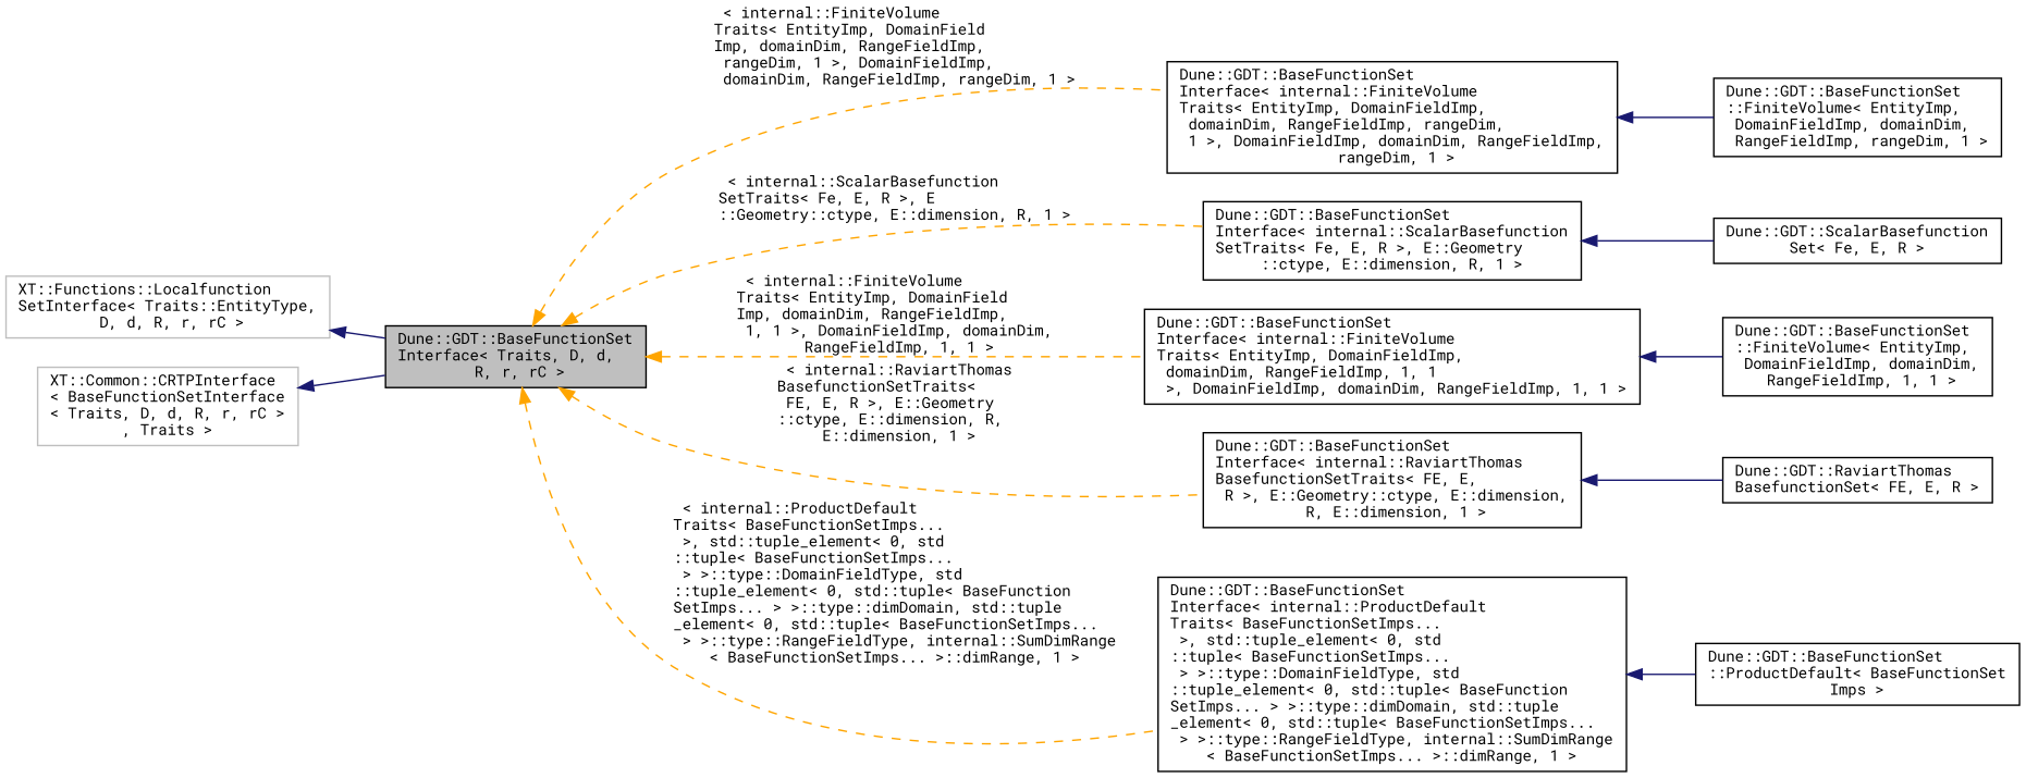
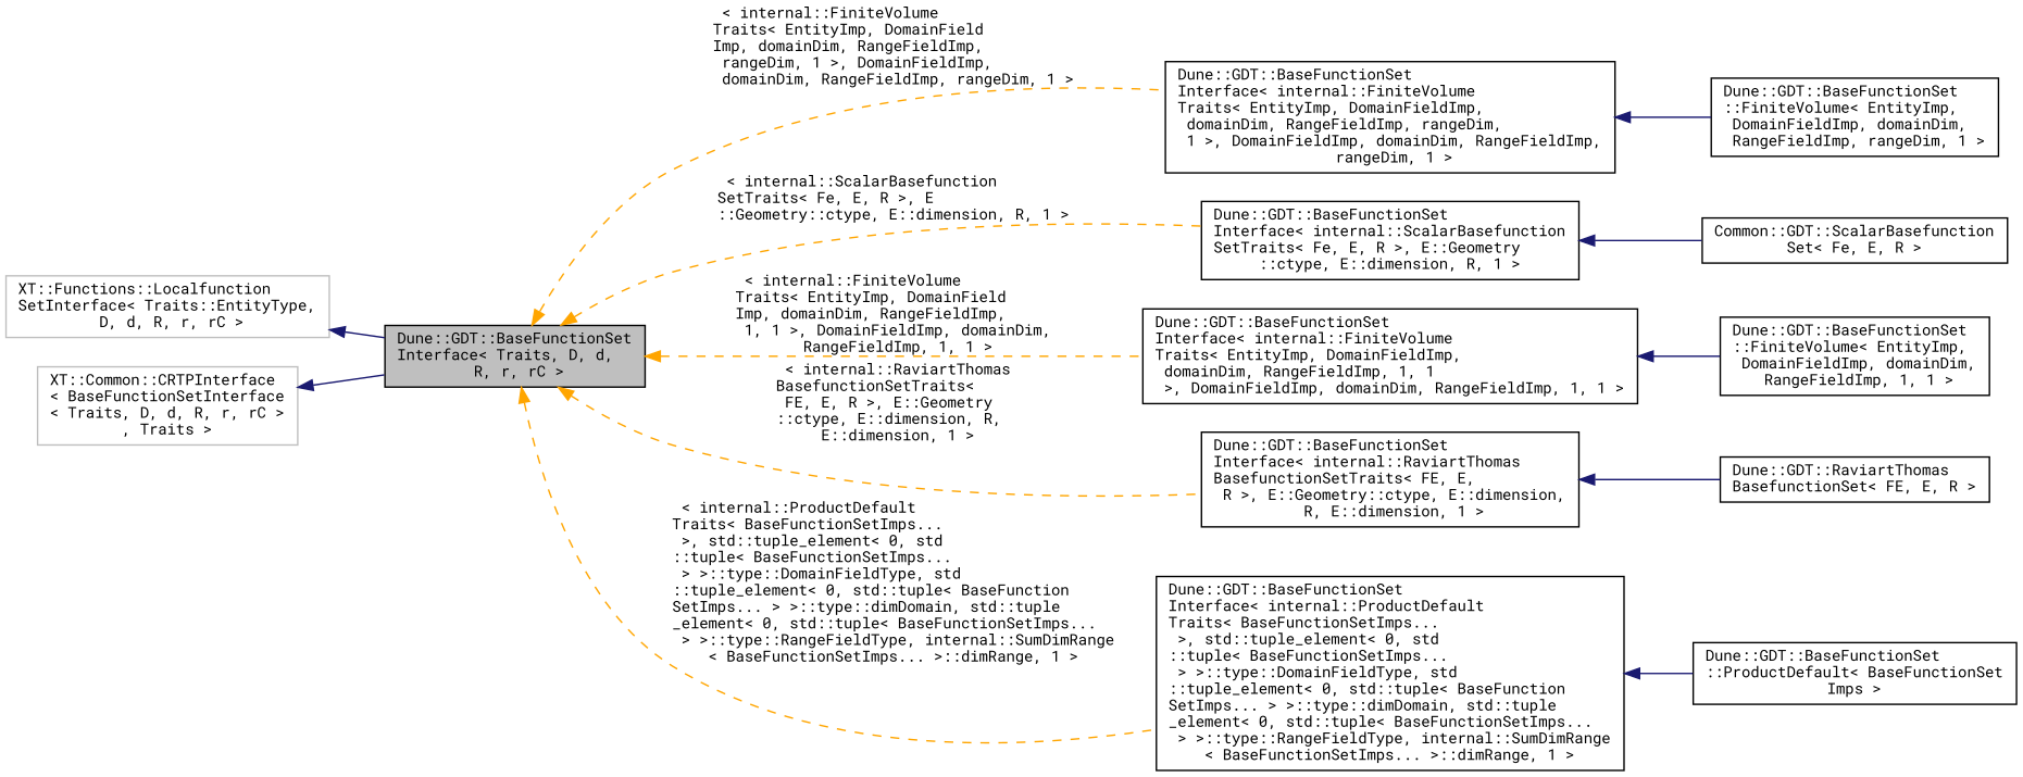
  digraph {
    rankdir=LR
    fontname="Roboto Mono"
    node [color=black fillcolor=white fontname="Roboto Mono" fontsize=10 shape=record style=filled]
    edge [color=midnightblue dir=back fontname="Roboto Mono" fontsize=10 labelfontname=Helvetica labelfontsize=10 style=solid]
    n1 [fillcolor=grey75 fontcolor=black height=0.2 label="Dune::GDT::BaseFunctionSet\lInterface\< Traits, D, d,\l R, r, rC \>" width=0.4]
    n2 [height=0.2 label="Dune::GDT::BaseFunctionSet\lInterface\< internal::FiniteVolume\lTraits\< EntityImp, DomainFieldImp,\l domainDim, RangeFieldImp, rangeDim,\l 1 \>, DomainFieldImp, domainDim, RangeFieldImp,\l rangeDim, 1 \>" width=0.4]
    n3 [height=0.2 label="Dune::GDT::BaseFunctionSet\lInterface\< internal::ScalarBasefunction\lSetTraits\< Fe, E, R \>, E::Geometry\l::ctype, E::dimension, R, 1 \>" width=0.4]
    n4 [height=0.2 label="Dune::GDT::BaseFunctionSet\lInterface\< internal::FiniteVolume\lTraits\< EntityImp, DomainFieldImp,\l domainDim, RangeFieldImp, 1, 1\l \>, DomainFieldImp, domainDim, RangeFieldImp, 1, 1 \>" width=0.4]
    n5 [height=0.2 label="Dune::GDT::BaseFunctionSet\lInterface\< internal::RaviartThomas\lBasefunctionSetTraits\< FE, E,\l R \>, E::Geometry::ctype, E::dimension,\l R, E::dimension, 1 \>" width=0.4]
    n6 [height=0.2 label="Dune::GDT::BaseFunctionSet\lInterface\< internal::ProductDefault\lTraits\< BaseFunctionSetImps...\l \>, std::tuple_element\< 0, std\l::tuple\< BaseFunctionSetImps...\l \> \>::type::DomainFieldType, std\l::tuple_element\< 0, std::tuple\< BaseFunction\lSetImps... \> \>::type::dimDomain, std::tuple\l_element\< 0, std::tuple\< BaseFunctionSetImps...\l \> \>::type::RangeFieldType, internal::SumDimRange\l\< BaseFunctionSetImps... \>::dimRange, 1 \>" width=0.4]
    n7 [color=grey75 height=0.2 label="XT::Functions::Localfunction\lSetInterface\< Traits::EntityType,\l D, d, R, r, rC \>" width=0.4]
    n8 [color=grey75 height=0.2 label="XT::Common::CRTPInterface\l\< BaseFunctionSetInterface\l\< Traits, D, d, R, r, rC \>\l, Traits \>" width=0.4]
    n9 [height=0.2 label="Dune::GDT::BaseFunctionSet\l::FiniteVolume\< EntityImp,\l DomainFieldImp, domainDim,\l RangeFieldImp, rangeDim, 1 \>" width=0.4]
-   n10 [height=0.2 label="Dune::GDT::ScalarBasefunction\lSet\< Fe, E, R \>" width=0.4]
+   n10 [height=0.2 label="Common::GDT::ScalarBasefunction\lSet\< Fe, E, R \>" width=0.4]
    n11 [height=0.2 label="Dune::GDT::BaseFunctionSet\l::FiniteVolume\< EntityImp,\l DomainFieldImp, domainDim,\l RangeFieldImp, 1, 1 \>" width=0.4]
    n12 [height=0.2 label="Dune::GDT::RaviartThomas\lBasefunctionSet\< FE, E, R \>" width=0.4]
    n13 [height=0.2 label="Dune::GDT::BaseFunctionSet\l::ProductDefault\< BaseFunctionSet\lImps \>" width=0.4]
    n1 -> n2 [color=orange label=" \< internal::FiniteVolume\lTraits\< EntityImp, DomainField\lImp, domainDim, RangeFieldImp,\l rangeDim, 1 \>, DomainFieldImp,\l domainDim, RangeFieldImp, rangeDim, 1 \>" style=dashed]
    n1 -> n3 [color=orange label=" \< internal::ScalarBasefunction\lSetTraits\< Fe, E, R \>, E\l::Geometry::ctype, E::dimension, R, 1 \>" style=dashed]
    n1 -> n4 [color=orange label=" \< internal::FiniteVolume\lTraits\< EntityImp, DomainField\lImp, domainDim, RangeFieldImp,\l 1, 1 \>, DomainFieldImp, domainDim,\l RangeFieldImp, 1, 1 \>" style=dashed]
    n1 -> n5 [color=orange label=" \< internal::RaviartThomas\lBasefunctionSetTraits\<\l FE, E, R \>, E::Geometry\l::ctype, E::dimension, R,\l E::dimension, 1 \>" style=dashed]
    n1 -> n6 [color=orange label=" \< internal::ProductDefault\lTraits\< BaseFunctionSetImps...\l \>, std::tuple_element\< 0, std\l::tuple\< BaseFunctionSetImps...\l \> \>::type::DomainFieldType, std\l::tuple_element\< 0, std::tuple\< BaseFunction\lSetImps... \> \>::type::dimDomain, std::tuple\l_element\< 0, std::tuple\< BaseFunctionSetImps...\l \> \>::type::RangeFieldType, internal::SumDimRange\l\< BaseFunctionSetImps... \>::dimRange, 1 \>" style=dashed]
    n2 -> n9
    n3 -> n10
    n4 -> n11
    n5 -> n12
    n6 -> n13
    n7 -> n1
    n8 -> n1
  }
